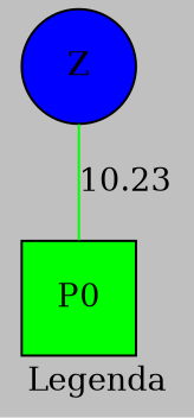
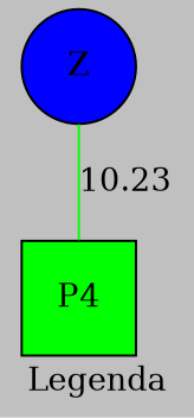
  graph {
    bgcolor=gray
    label=Legenda
    nodesep=1.0
    node [style=filled]
    Z [fillcolor=blue shape=circle width=0.7]
-   P0 [fillcolor=green shape=square width=0.7]
+   P0 [fillcolor=green shape=square width=0.7 label=P4]
    Z -- P0 [color=green label=10.23]
  }
